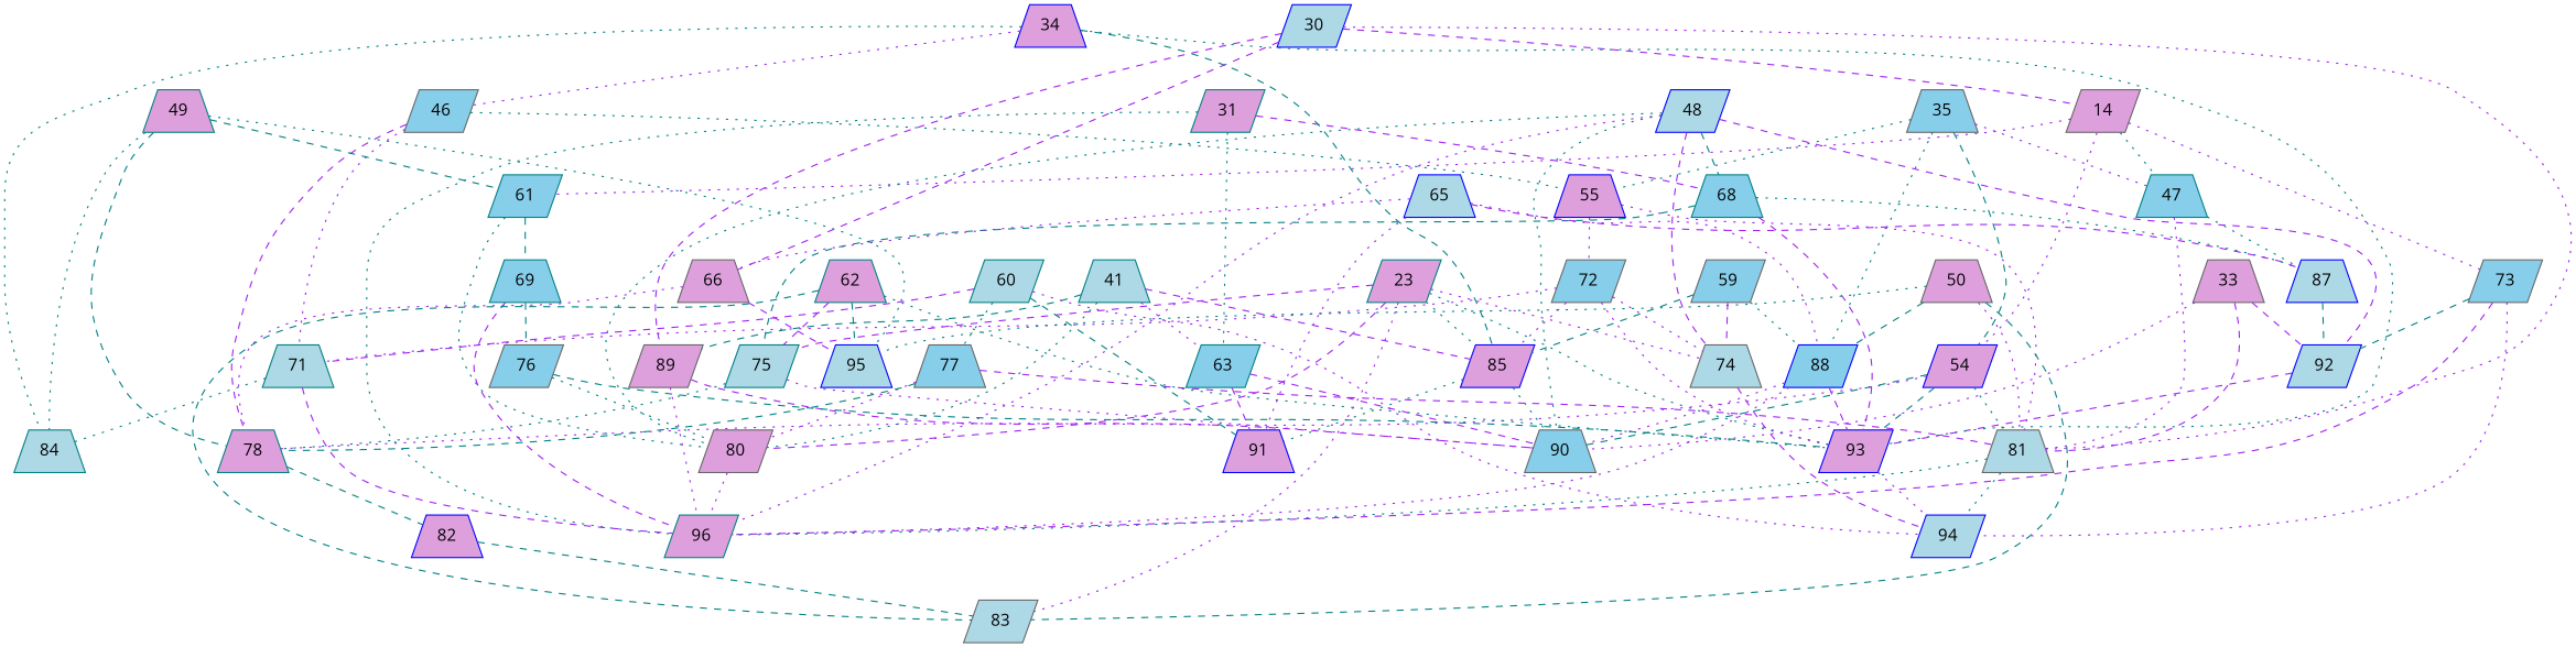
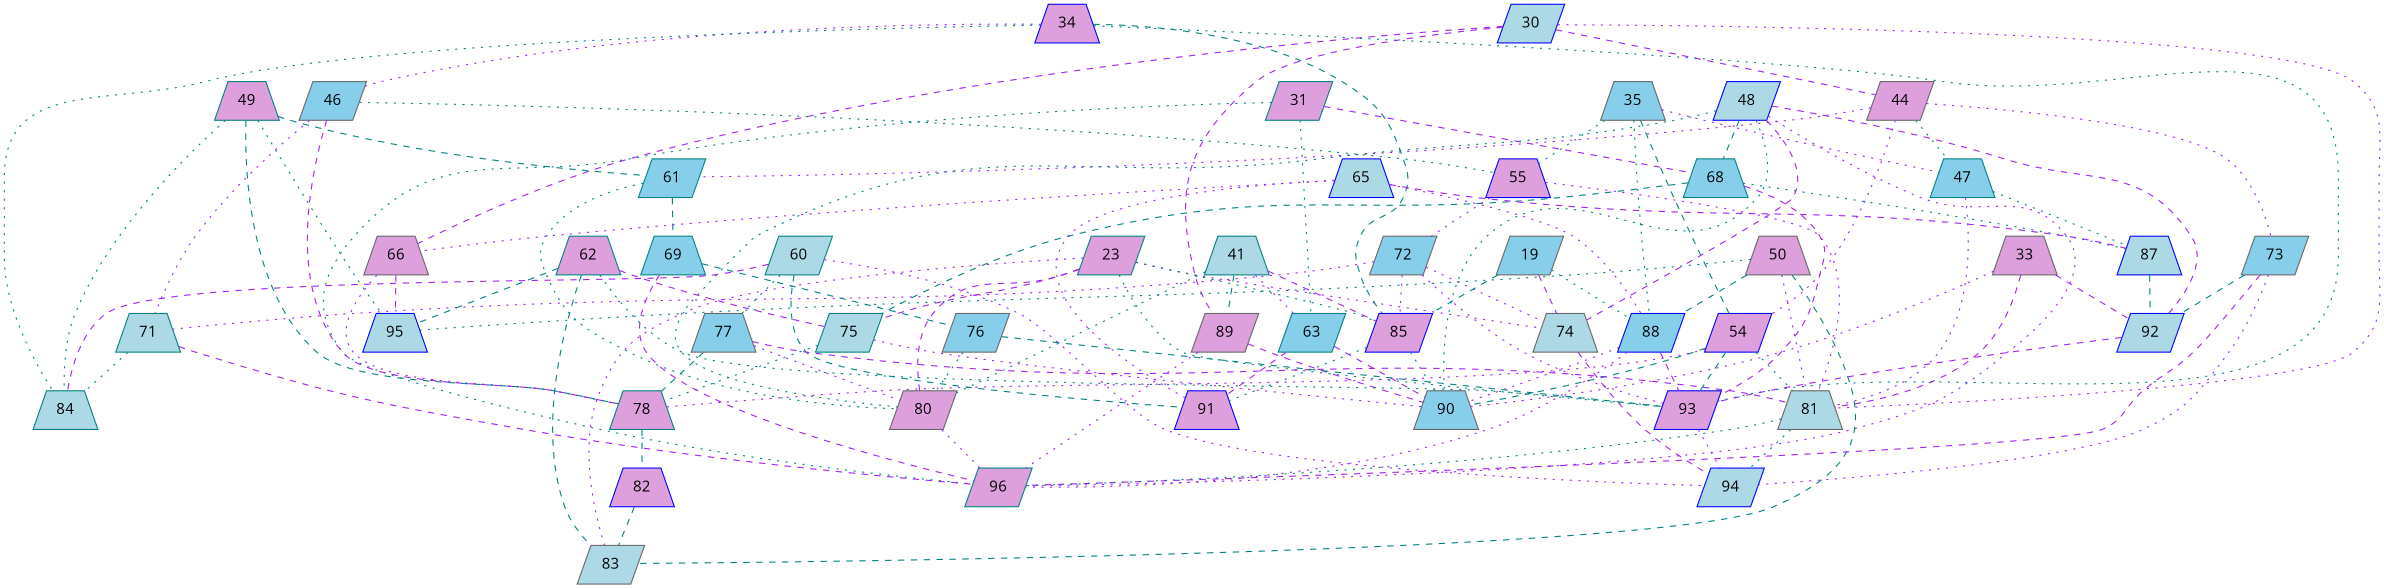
  graph {
    fontname="Open Sans"
    node [color=gray40 fillcolor=plum fontname="Open Sans" shape=parallelogram style=filled]
    edge [color=purple fontname="Open Sans" style=dotted]
    23 [color=teal super="+16"]
    74 [fillcolor=lightblue shape=trapezium super="+56"]
    75 [color=teal fillcolor=lightblue super="+38"]
    80 [super="+3+24"]
    83 [fillcolor=lightblue]
    85 [color=blue super="+64"]
    93 [color=blue super="+58+53+86"]
    94 [color=blue fillcolor=lightblue super="+45"]
    90 [fillcolor=skyblue shape=trapezium super="+39+79"]
    78 [color=teal shape=trapezium super="+6+9"]
    96 [color=teal super="+19+22+27"]
    91 [color=blue shape=trapezium]
-   44 [super="+25" label=14]
+   44 [super="+25"]
    47 [color=teal fillcolor=skyblue shape=trapezium super="+14"]
    54 [color=blue super="+42"]
    61 [color=teal fillcolor=skyblue super="+57"]
    73 [fillcolor=skyblue]
    30 [color=blue fillcolor=lightblue]
    66 [shape=trapezium]
    81 [fillcolor=lightblue shape=trapezium super="+11+21"]
    89 [super="+67"]
    95 [color=blue fillcolor=lightblue shape=trapezium]
    63 [color=teal fillcolor=skyblue super="+2"]
    31 [color=teal]
    68 [color=teal fillcolor=skyblue shape=trapezium super="+28"]
    87 [color=blue fillcolor=lightblue shape=trapezium super="+32"]
    33 [shape=trapezium]
    92 [color=blue fillcolor=lightblue super="+18+43"]
    34 [color=blue shape=trapezium]
    46 [fillcolor=skyblue]
    84 [color=teal fillcolor=lightblue shape=trapezium]
    55 [color=blue shape=trapezium]
    71 [color=teal fillcolor=lightblue shape=trapezium]
    35 [fillcolor=skyblue shape=trapezium]
    88 [color=blue fillcolor=skyblue super="+29+70"]
    72 [fillcolor=skyblue]
    41 [color=teal fillcolor=lightblue shape=trapezium super="+5"]
    69 [color=teal fillcolor=skyblue shape=trapezium]
    82 [color=blue shape=trapezium]
    48 [color=blue fillcolor=lightblue super="+17+36"]
    49 [color=teal shape=trapezium]
    50 [shape=trapezium]
-   59 [fillcolor=skyblue]
+   59 [fillcolor=skyblue label=19]
    60 [color=teal fillcolor=lightblue]
    77 [fillcolor=skyblue shape=trapezium]
    76 [fillcolor=skyblue super="+37"]
    62 [color=teal shape=trapezium]
    65 [color=blue fillcolor=lightblue shape=trapezium]
    23 -- 74
    23 -- 75 [style=dashed]
    23 -- 80 [style=dashed]
    23 -- 83
    23 -- 85 [color=teal weight=2]
    23 -- 93 [color=teal weight=2]
    74 -- 94 [style=dashed]
    75 -- 90
    75 -- 78 [color=teal weight=2]
    80 -- 96
    85 -- 90 [color=teal weight=2]
    85 -- 91 [color=teal]
    93 -- 94
    78 -- 82 [color=teal style=dashed]
    44 -- 47 [color=teal weight=2]
    44 -- 54
    44 -- 61 [weight=2]
    44 -- 73
    47 -- 81
    47 -- 87 [color=teal weight=2]
    54 -- 93 [color=teal style=dashed weight=3]
    54 -- 90 [color=teal style=dashed weight=2]
    54 -- 78
    54 -- 81 [color=teal]
    61 -- 80 [color=teal]
    61 -- 69 [color=teal style=dashed weight=2]
    73 -- 94
    73 -- 96 [style=dashed]
    73 -- 92 [color=teal style=dashed]
    30 -- 44 [style=dashed]
    30 -- 66 [style=dashed]
    30 -- 81
    30 -- 89 [style=dashed]
    66 -- 78
    66 -- 95 [style=dashed]
    81 -- 94 [color=teal weight=2]
    81 -- 96 [color=teal]
    89 -- 90 [style=dashed]
    89 -- 96 [weight=2]
    63 -- 90 [style=dashed]
    63 -- 91 [style=dashed]
    31 -- 96 [color=teal]
    31 -- 63 [color=teal weight=2]
    31 -- 68 [style=dashed]
    68 -- 75 [color=teal style=dashed]
    68 -- 93 [style=dashed weight=2]
    68 -- 87 [color=teal]
    87 -- 92 [color=teal style=dashed weight=2]
    33 -- 90
    33 -- 81 [style=dashed]
    33 -- 92 [style=dashed weight=2]
    92 -- 93 [style=dashed weight=2]
    34 -- 85 [color=teal style=dashed]
    34 -- 93 [color=teal]
    34 -- 46
    34 -- 84 [color=teal]
    46 -- 78 [style=dashed]
    46 -- 55 [color=teal]
    46 -- 71
    55 -- 81
    55 -- 72
    71 -- 96 [style=dashed]
    71 -- 84 [color=teal]
    35 -- 47
    35 -- 54 [color=teal style=dashed]
    35 -- 55 [color=teal]
    35 -- 88 [color=teal]
    88 -- 93 [style=dashed weight=2]
    88 -- 90
    88 -- 96
    72 -- 74
    72 -- 85
    72 -- 93
    72 -- 71
    41 -- 80 [color=teal]
    41 -- 85 [style=dashed weight=2]
    41 -- 89 [color=teal style=dashed]
    41 -- 63 [weight=2]
    69 -- 96 [style=dashed]
    69 -- 76 [color=teal style=dashed]
    82 -- 83 [color=teal style=dashed]
    48 -- 74 [style=dashed]
    48 -- 80 [color=teal]
    48 -- 90 [color=teal]
    48 -- 96
    48 -- 68 [color=teal style=dashed weight=3]
    48 -- 92 [style=dashed]
    49 -- 78 [color=teal style=dashed]
    49 -- 61 [color=teal style=dashed]
    49 -- 95 [color=teal]
    49 -- 84 [color=teal]
    50 -- 83 [color=teal style=dashed]
    50 -- 81
    50 -- 95 [color=teal]
    50 -- 88 [color=teal style=dashed]
    59 -- 74 [style=dashed weight=2]
    59 -- 85 [color=teal style=dashed]
    59 -- 88 [color=teal]
    60 -- 94
    60 -- 91 [color=teal style=dashed]
-   60 -- 71 [style=dashed]
+   60 -- 84 [style=dashed]
    60 -- 77 [color=teal]
    77 -- 80
    77 -- 78 [color=teal style=dashed]
    77 -- 81 [style=dashed]
    76 -- 80 [color=teal weight=2]
    76 -- 93 [color=teal style=dashed weight=3]
    62 -- 75 [style=dashed]
    62 -- 83 [color=teal style=dashed]
    62 -- 93 [color=teal]
    62 -- 95 [color=teal style=dashed]
    65 -- 91
    65 -- 66
    65 -- 87 [style=dashed]
    65 -- 88
  }
